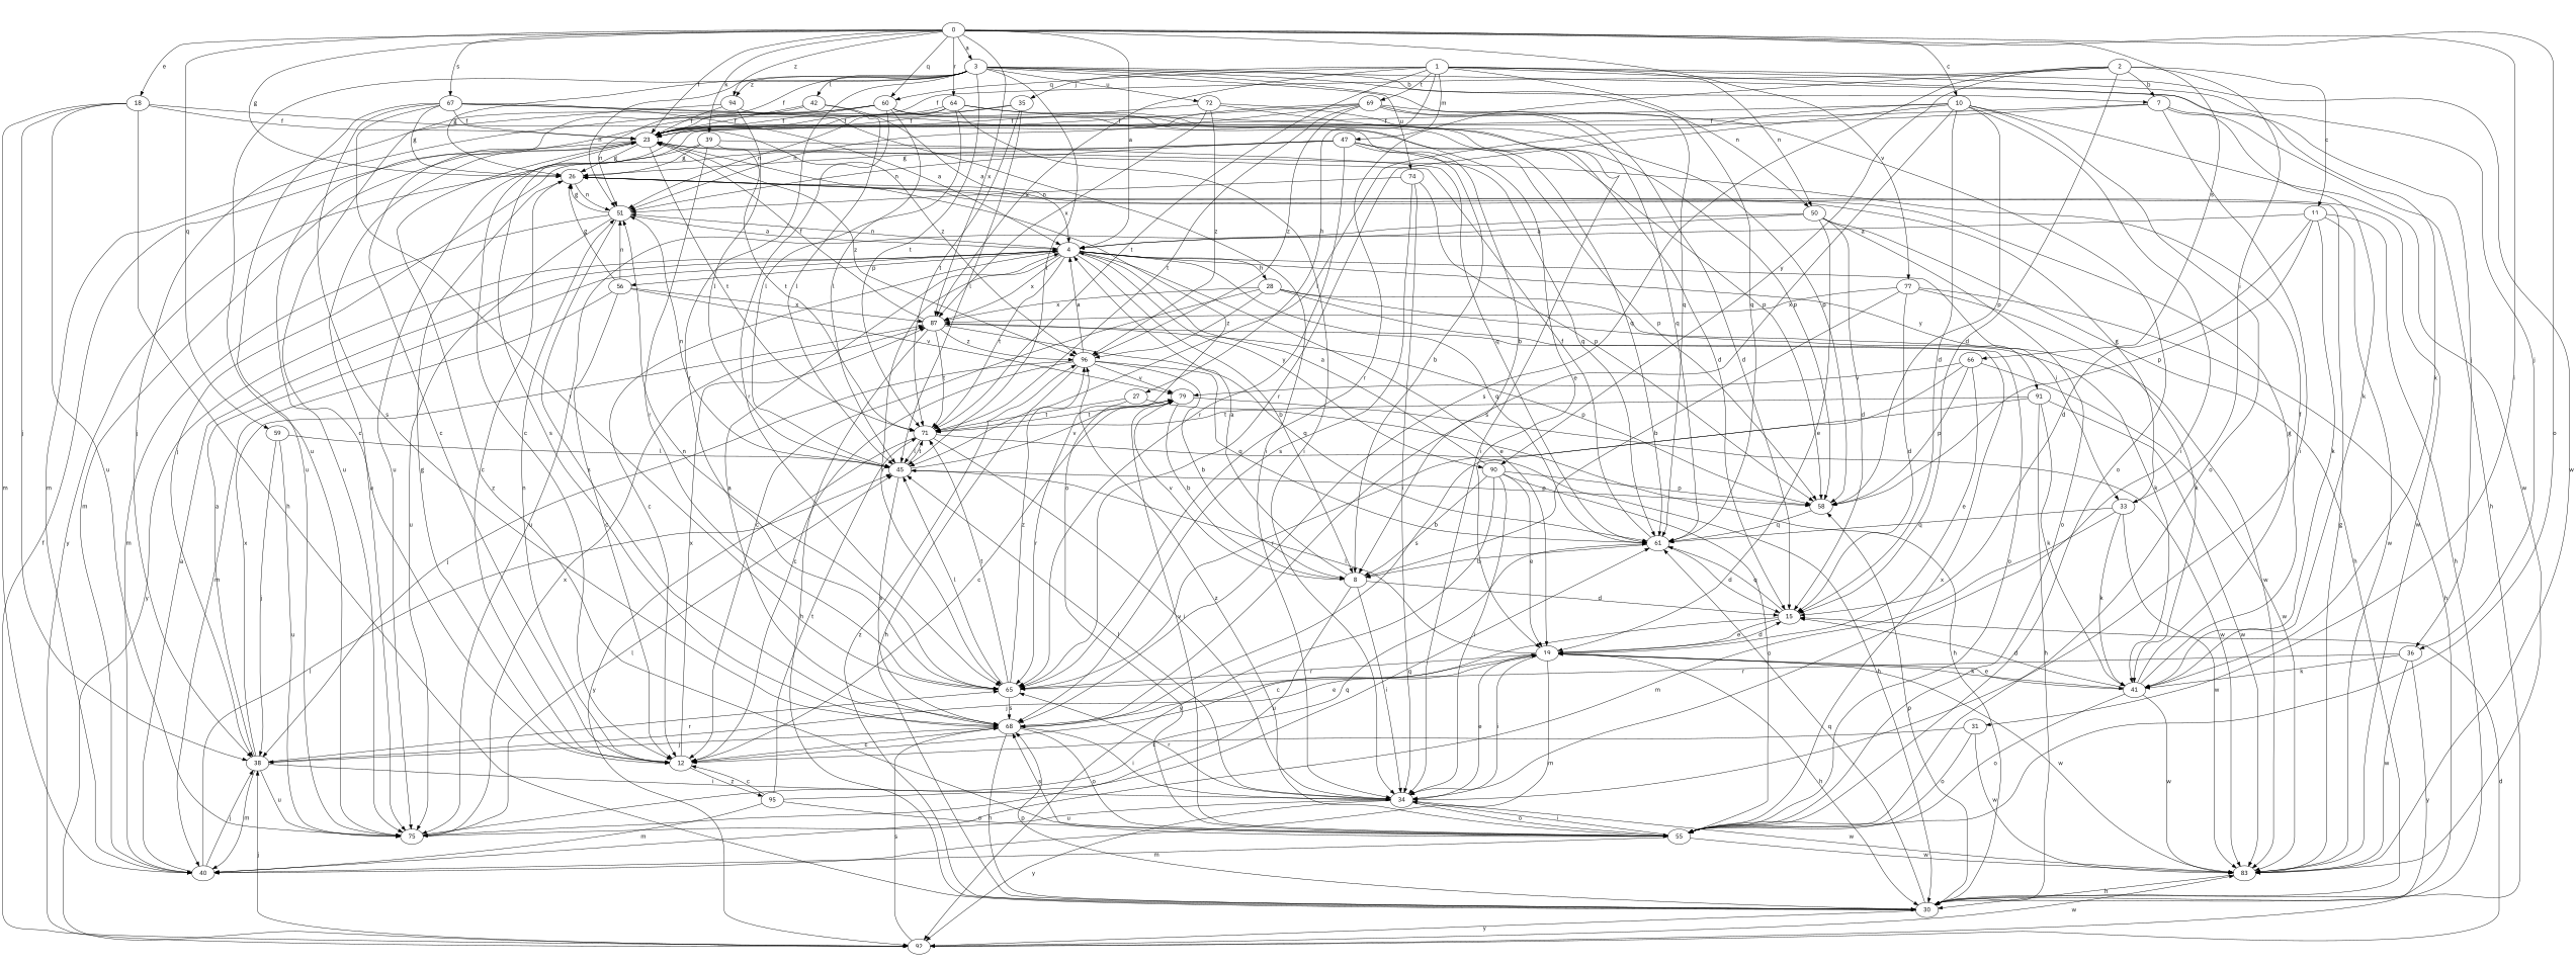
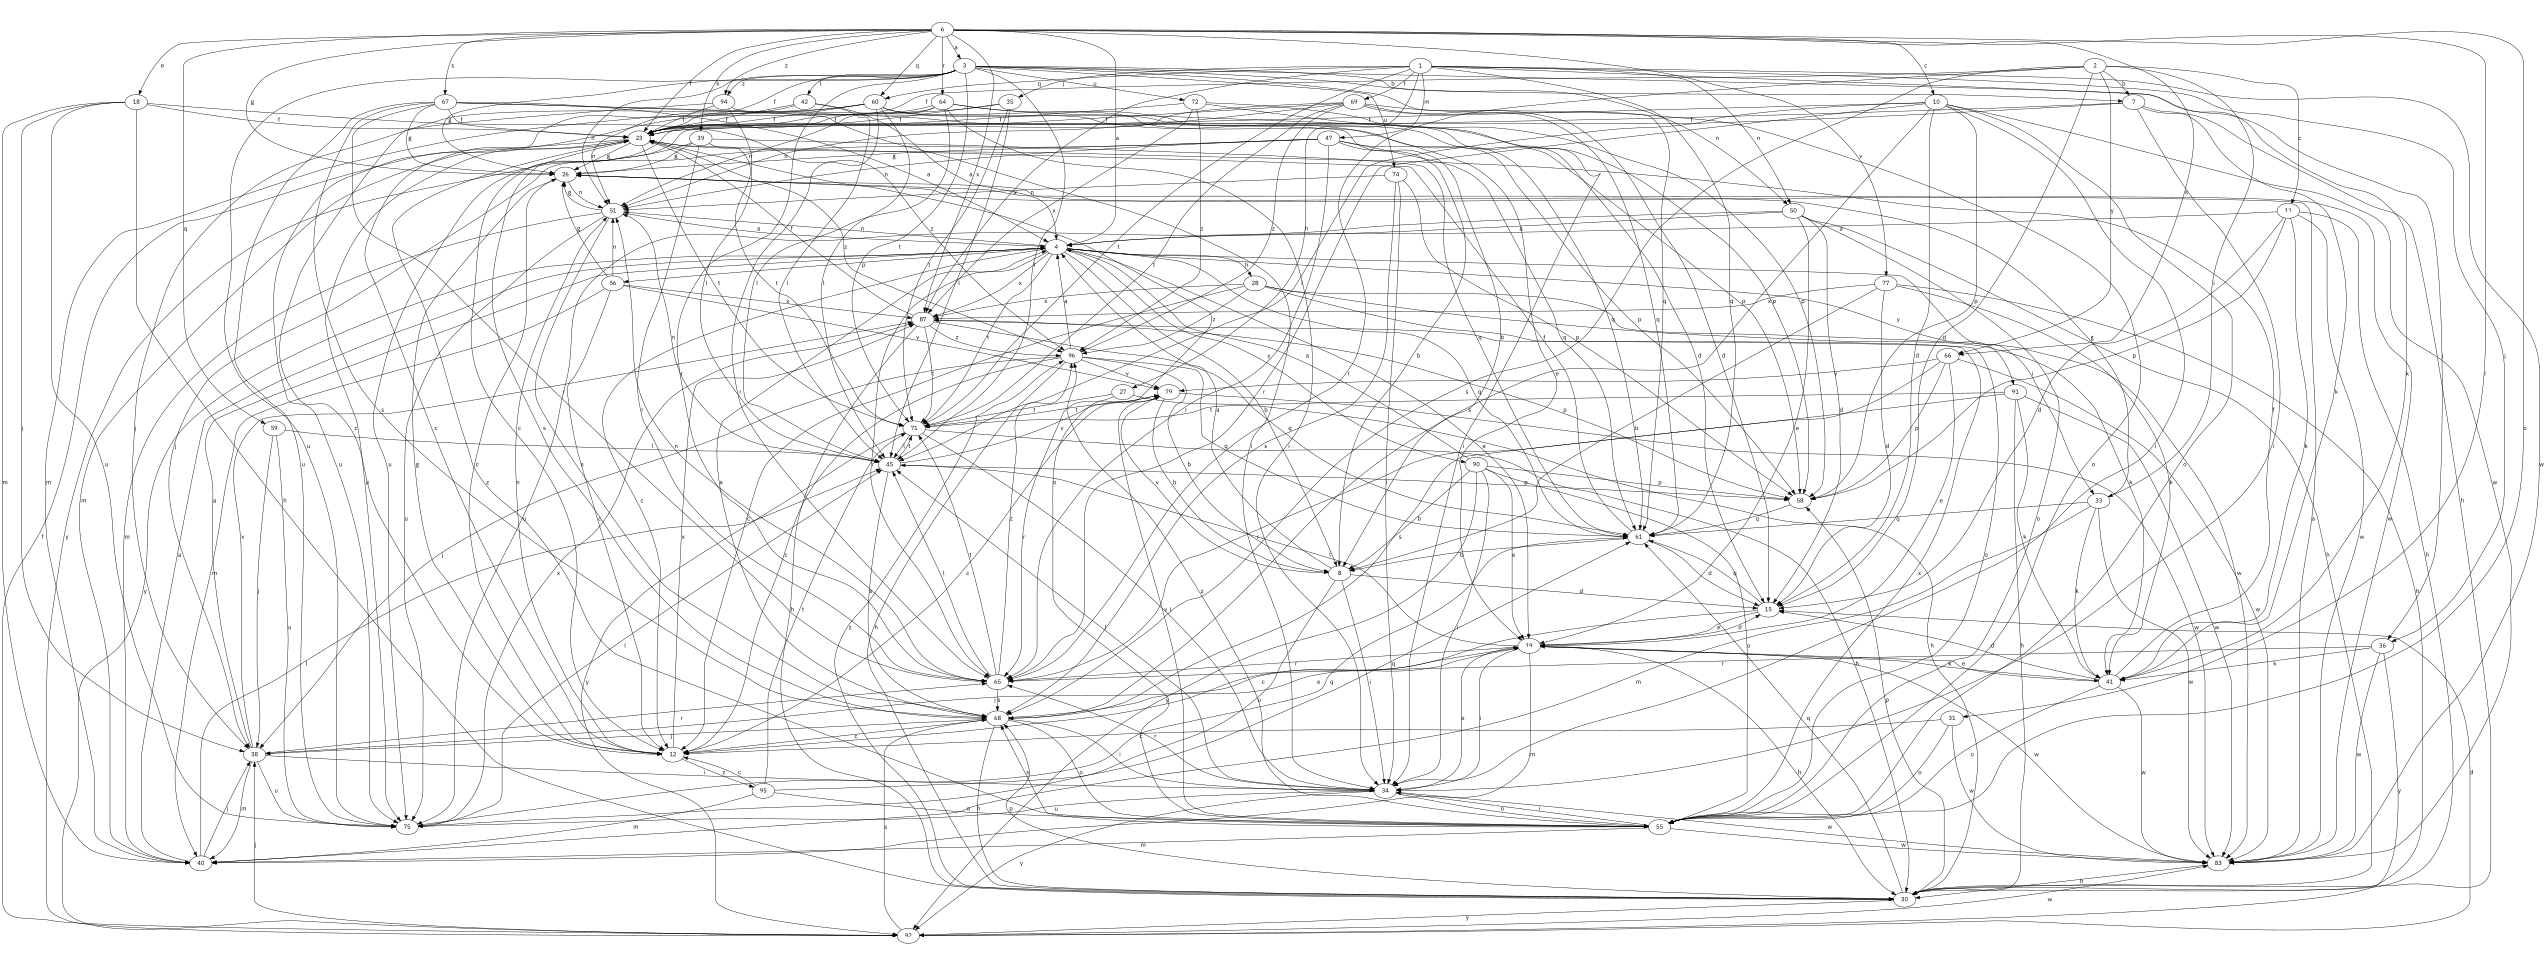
  strict digraph {
    fontname="IBM Plex Sans"
    node [fontname="IBM Plex Sans"]
    edge [fontname="IBM Plex Sans"]
-   0
+   0 [label=6]
    3
    4
    10
    18
    23
    26
    31
    39
    55
    59
    60
    64
    66
    67
    77
    87
    94
    36
    50
    61
    71
    7
    65
    42
    45
    51
    72
    74
    75
    33
    90
    8
    12
    19
    28
    56
    91
    92
    83
    15
    68
    34
    58
    30
    38
    n47 [label=40]
    96
    79
    41
    1
    27
    35
    47
    69
    2
    11
    95
    0 -> 3 [label=a]
    0 -> 4 [label=a]
    0 -> 10 [label=c]
    0 -> 18 [label=e]
    0 -> 23 [label=f]
    0 -> 26 [label=g]
    0 -> 31 [label=i]
    0 -> 39 [label=k]
    0 -> 55 [label=o]
    0 -> 59 [label=q]
    0 -> 60 [label=q]
    0 -> 64 [label=r]
    0 -> 66 [label=s]
    0 -> 67 [label=s]
    0 -> 77 [label=v]
    0 -> 87 [label=x]
    0 -> 94 [label=z]
    3 -> 23 [label=f]
    3 -> 26 [label=g]
    3 -> 94 [label=z]
    3 -> 36 [label=j]
    3 -> 50 [label=n]
    3 -> 61 [label=q]
    3 -> 71 [label=t]
    3 -> 7 [label=b]
    3 -> 65 [label=r]
    3 -> 42 [label=l]
    3 -> 45 [label=l]
    3 -> 51 [label=n]
    3 -> 72 [label=u]
    3 -> 74 [label=u]
    3 -> 75 [label=u]
    4 -> 87 [label=x]
    4 -> 61 [label=q]
    4 -> 71 [label=t]
    4 -> 65 [label=r]
    4 -> 51 [label=n]
    4 -> 33 [label=i]
    4 -> 90 [label=y]
    4 -> 8 [label=b]
    4 -> 12 [label=c]
    4 -> 19 [label=e]
    4 -> 28 [label=h]
    4 -> 56 [label=p]
    4 -> 91 [label=y]
    4 -> 92 [label=y]
    10 -> 23 [label=f]
    10 -> 55 [label=o]
    10 -> 65 [label=r]
    10 -> 45 [label=l]
    10 -> 83 [label=w]
    10 -> 15 [label=d]
    10 -> 68 [label=s]
    10 -> 34 [label=i]
    10 -> 58 [label=p]
    18 -> 23 [label=f]
    18 -> 75 [label=u]
    18 -> 30 [label=h]
    18 -> 38 [label=j]
    18 -> n47 [label=m]
    18 -> 96 [label=z]
    23 -> 26 [label=g]
    23 -> 55 [label=o]
    23 -> 71 [label=t]
    23 -> 75 [label=u]
    23 -> 68 [label=s]
    23 -> n47 [label=m]
    23 -> 96 [label=z]
    26 -> 51 [label=n]
    26 -> 12 [label=c]
    26 -> 83 [label=w]
    31 -> 55 [label=o]
    31 -> 12 [label=c]
    31 -> 83 [label=w]
    39 -> 26 [label=g]
    39 -> 61 [label=q]
    39 -> 71 [label=t]
    39 -> 65 [label=r]
    39 -> 92 [label=y]
    55 -> 23 [label=z]
    55 -> 87 [label=x]
    55 -> 83 [label=w]
    55 -> 68 [label=s]
    55 -> 34 [label=i]
    55 -> n47 [label=m]
    55 -> 96 [label=z]
    55 -> 79 [label=v]
    59 -> 45 [label=l]
    59 -> 75 [label=u]
    59 -> 38 [label=j]
    60 -> 23 [label=f]
    60 -> 65 [label=r]
    60 -> 45 [label=l]
    60 -> 75 [label=u]
    60 -> 19 [label=e]
    60 -> 58 [label=p]
    60 -> 38 [label=j]
    64 -> 23 [label=f]
    64 -> 45 [label=l]
    64 -> 51 [label=n]
    64 -> 15 [label=d]
    64 -> 34 [label=i]
    64 -> 58 [label=p]
    64 -> n47 [label=m]
    66 -> 19 [label=e]
    66 -> 83 [label=w]
    66 -> 68 [label=s]
    66 -> 58 [label=p]
    66 -> 79 [label=v]
    67 -> 4 [label=a]
    67 -> 23 [label=f]
    67 -> 26 [label=g]
    67 -> 65 [label=r]
    67 -> 75 [label=u]
    67 -> 8 [label=b]
    67 -> 68 [label=s]
    67 -> 34 [label=i]
    77 -> 87 [label=x]
    77 -> 8 [label=b]
    77 -> 15 [label=d]
    77 -> 30 [label=h]
    77 -> 41 [label=k]
    87 -> 23 [label=f]
    87 -> 61 [label=q]
    87 -> 71 [label=t]
    87 -> 58 [label=p]
    87 -> 30 [label=h]
    87 -> 96 [label=z]
    94 -> 23 [label=f]
    94 -> 61 [label=q]
    94 -> 45 [label=l]
    94 -> 12 [label=c]
    36 -> 65 [label=r]
    36 -> 92 [label=y]
    36 -> 83 [label=w]
    36 -> 41 [label=k]
    50 -> 4 [label=a]
    50 -> 55 [label=o]
    50 -> 75 [label=u]
    50 -> 19 [label=e]
    50 -> 15 [label=d]
    50 -> 30 [label=h]
    61 -> 23 [label=f]
    61 -> 8 [label=b]
    61 -> 15 [label=d]
    71 -> 45 [label=l]
    71 -> 92 [label=y]
    71 -> 34 [label=i]
    71 -> 30 [label=h]
    7 -> 23 [label=f]
    7 -> 75 [label=u]
    7 -> 34 [label=i]
    7 -> 30 [label=h]
    7 -> 41 [label=k]
    65 -> 71 [label=t]
    65 -> 45 [label=l]
    65 -> 51 [label=n]
    65 -> 68 [label=s]
    65 -> 96 [label=z]
    42 -> 4 [label=a]
    42 -> 23 [label=f]
    42 -> 45 [label=l]
    42 -> 51 [label=n]
    45 -> 71 [label=t]
    45 -> 51 [label=n]
    45 -> 68 [label=s]
    45 -> 58 [label=p]
    45 -> 79 [label=v]
    51 -> 4 [label=a]
    51 -> 26 [label=g]
    51 -> 75 [label=u]
    51 -> 68 [label=s]
    51 -> n47 [label=m]
    72 -> 23 [label=f]
    72 -> 87 [label=x]
    72 -> 34 [label=i]
    72 -> 58 [label=p]
    72 -> 96 [label=z]
    74 -> 51 [label=n]
    74 -> 68 [label=s]
    74 -> 34 [label=i]
    74 -> 58 [label=p]
    75 -> 87 [label=x]
    75 -> 61 [label=q]
    75 -> 45 [label=l]
    33 -> 26 [label=g]
    33 -> 61 [label=q]
    33 -> 83 [label=w]
    33 -> n47 [label=m]
    33 -> 41 [label=k]
    90 -> 4 [label=a]
    90 -> 55 [label=o]
    90 -> 8 [label=b]
    90 -> 19 [label=e]
    90 -> 92 [label=y]
    90 -> 34 [label=i]
    90 -> 58 [label=p]
    8 -> 4 [label=a]
    8 -> 75 [label=u]
    8 -> 15 [label=d]
    8 -> 34 [label=i]
    8 -> 79 [label=v]
    12 -> 26 [label=g]
    12 -> 87 [label=x]
    12 -> 51 [label=n]
    12 -> 95 [label=z]
    19 -> 65 [label=r]
    19 -> 45 [label=l]
    19 -> 83 [label=w]
    19 -> 15 [label=d]
    19 -> 34 [label=i]
    19 -> 30 [label=h]
    19 -> 38 [label=j]
    19 -> n47 [label=m]
    19 -> 41 [label=k]
    28 -> 55 [label=o]
    28 -> 87 [label=x]
    28 -> 12 [label=c]
    28 -> 83 [label=w]
    28 -> 96 [label=z]
    28 -> 41 [label=k]
    56 -> 26 [label=g]
    56 -> 87 [label=x]
    56 -> 51 [label=n]
    56 -> 12 [label=c]
    56 -> n47 [label=m]
    56 -> 79 [label=v]
    91 -> 71 [label=t]
    91 -> 65 [label=r]
    91 -> 83 [label=w]
    91 -> 30 [label=h]
    91 -> 41 [label=k]
    92 -> 23 [label=f]
    92 -> 83 [label=w]
    92 -> 15 [label=d]
    92 -> 68 [label=s]
    92 -> 38 [label=j]
-   83 -> 26 [label=g]
+   83 -> 26 [label=a]
    83 -> 30 [label=h]
    15 -> 61 [label=q]
    15 -> 12 [label=c]
    15 -> 19 [label=e]
    68 -> 4 [label=a]
    68 -> 55 [label=o]
    68 -> 12 [label=c]
    68 -> 19 [label=e]
    68 -> 34 [label=i]
    68 -> 30 [label=h]
    68 -> 38 [label=j]
    34 -> 55 [label=o]
    34 -> 65 [label=r]
    34 -> 45 [label=l]
    34 -> 75 [label=u]
    34 -> 19 [label=e]
    34 -> 92 [label=y]
    34 -> 83 [label=w]
    58 -> 61 [label=q]
    30 -> 61 [label=q]
    30 -> 92 [label=y]
    30 -> 68 [label=p]
    30 -> 58 [label=p]
    30 -> 96 [label=z]
    38 -> 4 [label=a]
    38 -> 87 [label=x]
    38 -> 65 [label=r]
    38 -> 75 [label=u]
    38 -> 34 [label=i]
    38 -> n47 [label=m]
    n47 -> 4 [label=a]
    n47 -> 45 [label=l]
    n47 -> 38 [label=j]
    96 -> 4 [label=a]
    96 -> 61 [label=q]
    96 -> 8 [label=b]
    96 -> 12 [label=c]
    96 -> 30 [label=h]
    96 -> 38 [label=j]
    96 -> 79 [label=v]
    79 -> 71 [label=t]
    79 -> 8 [label=b]
    79 -> 12 [label=c]
    79 -> 83 [label=w]
    41 -> 23 [label=f]
-   41 -> 26 [label=g]
    41 -> 55 [label=o]
    41 -> 19 [label=e]
    41 -> 83 [label=w]
    41 -> 15 [label=d]
    1 -> 60 [label=q]
    1 -> 87 [label=x]
    1 -> 36 [label=j]
    1 -> 50 [label=n]
    1 -> 61 [label=q]
    1 -> 71 [label=t]
    1 -> 83 [label=w]
    1 -> 41 [label=k]
    1 -> 27 [label=h]
    1 -> 35 [label=j]
    1 -> 47 [label=m]
    1 -> 69 [label=t]
    27 -> 71 [label=t]
    27 -> 65 [label=r]
    27 -> 30 [label=h]
    35 -> 23 [label=f]
    35 -> 71 [label=t]
    35 -> 45 [label=l]
    35 -> 12 [label=c]
    47 -> 26 [label=g]
    47 -> 61 [label=q]
    47 -> 65 [label=r]
    47 -> 51 [label=n]
    47 -> 8 [label=b]
    47 -> 58 [label=p]
    47 -> 38 [label=j]
    69 -> 23 [label=f]
    69 -> 55 [label=o]
    69 -> 61 [label=q]
    69 -> 71 [label=t]
    69 -> 51 [label=n]
    69 -> 12 [label=c]
    69 -> 15 [label=d]
    69 -> 96 [label=z]
    2 -> 23 [label=f]
    2 -> 7 [label=b]
    2 -> 65 [label=r]
    2 -> 33 [label=i]
-   2 -> 90 [label=y]
+   2 -> 66 [label=y]
    2 -> 15 [label=d]
    2 -> 68 [label=s]
    2 -> 11 [label=c]
    11 -> 4 [label=a]
    11 -> 83 [label=w]
    11 -> 15 [label=d]
    11 -> 58 [label=p]
    11 -> 30 [label=h]
    11 -> 41 [label=k]
    95 -> 55 [label=o]
    95 -> 61 [label=q]
    95 -> 71 [label=t]
    95 -> 12 [label=c]
    95 -> n47 [label=m]
  }
